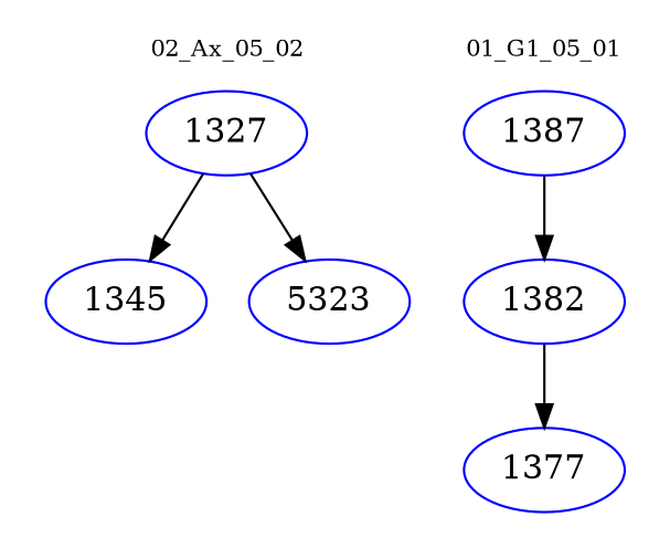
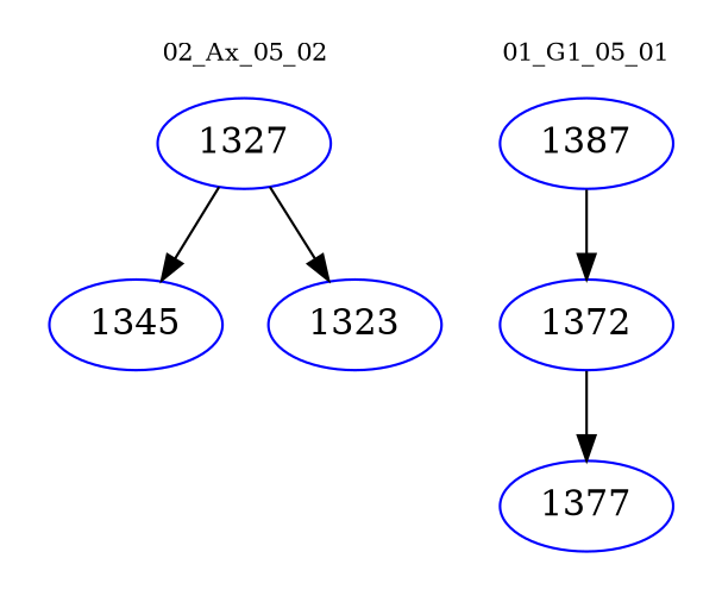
  digraph {
    node [color=blue]
    edge [color=black]
    n1 [label=1327]
    n2 [label=1345]
-   n3 [label=5323]
-   n4 [label=1382]
+   n3 [label=1323]
+   n4 [label=1372]
    n5 [label=1377]
    n6 [label=1387]
    subgraph cluster_1 {
      color=white
      fontsize=10
      label="02_Ax_05_02"
      n1
      n2
      n3
    }
    subgraph cluster_2 {
      color=white
      fontsize=10
      label="01_G1_05_01"
      n4
      n5
      n6
    }
    n1 -> n2
    n1 -> n3
    n4 -> n5
    n6 -> n4
  }
